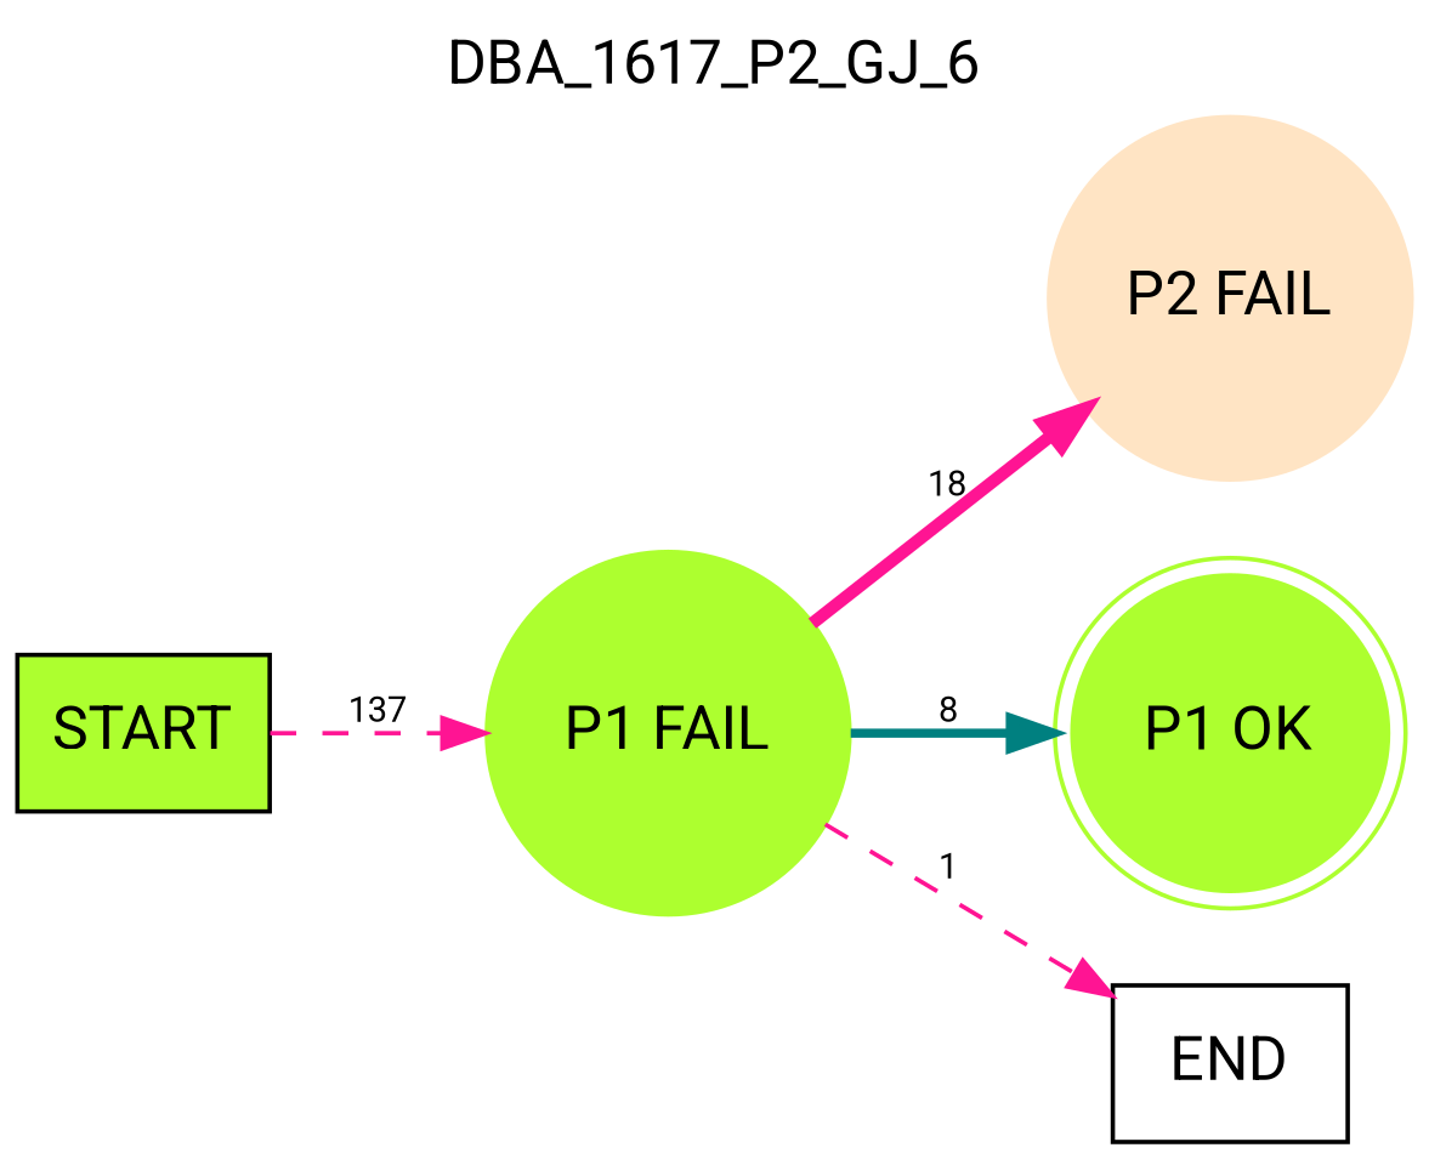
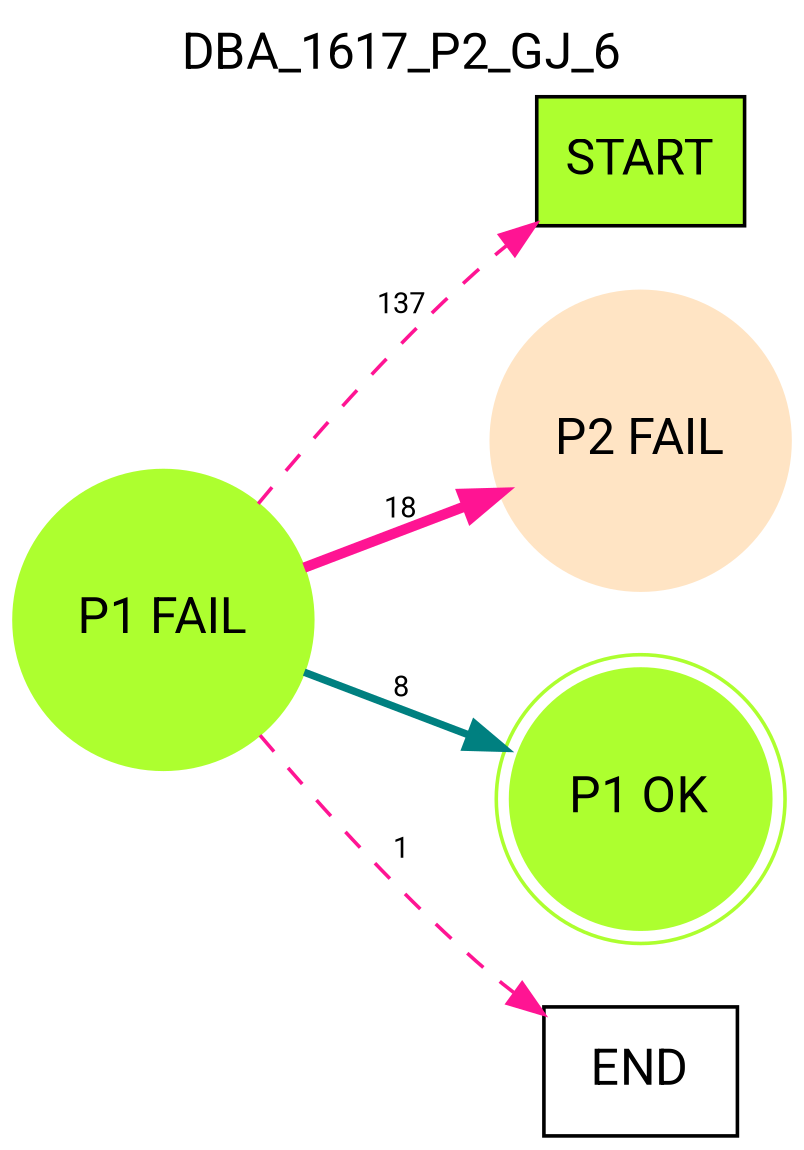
  digraph {
    fontname=Roboto
    label=DBA_1617_P2_GJ_6
    labelloc=t
    rankdir=LR
    node [color=black fontname=Roboto shape=circle style=filled]
    edge [color=deeppink fontname=Roboto fontsize=8 labelfloat=false]
    START [fillcolor=greenyellow shape=box]
    "P1 FAIL" [color=greenyellow]
    "P2 FAIL" [color=bisque]
    "P1 OK" [color=greenyellow peripheries=2]
    END [fillcolor=white shape=box]
-   START -> "P1 FAIL" [label=137 style=dashed]
+   "P1 FAIL" -> START [label=137 style=dashed]
    "P1 FAIL" -> "P2 FAIL" [label=18 penwidth=2.89037175789616]
    "P1 FAIL" -> "P1 OK" [color=teal label=8 penwidth=2.07944154167984]
    "P1 FAIL" -> END [label=1 style=dashed]
  }
